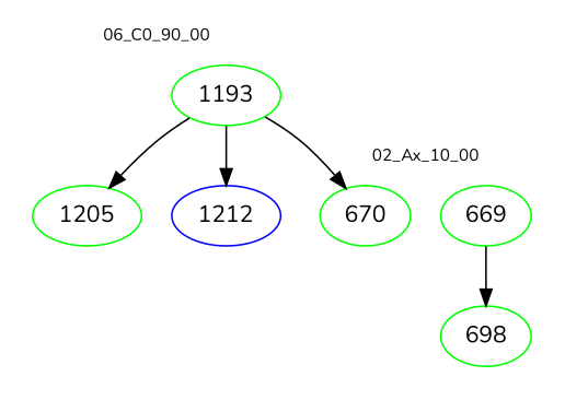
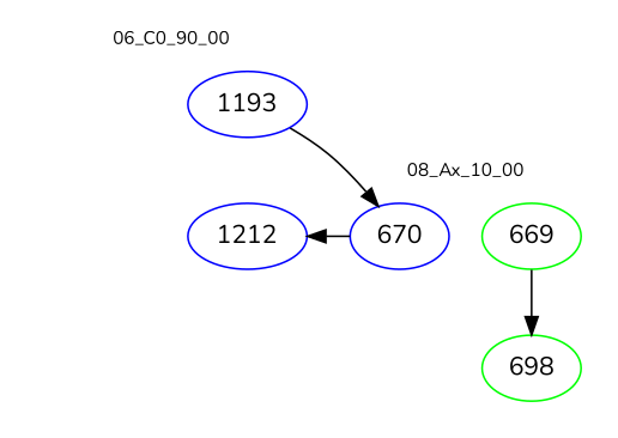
  digraph {
    fontname=Nunito
    node [color=green fontname=Nunito]
    edge [color=black fontname=Nunito]
    n1 [label=669]
    n2 [label=698]
-   n3 [label=670]
-   n4 [label=1193]
-   n5 [label=1205]
+   n3 [color=blue label=670]
+   n4 [color=blue label=1193]
    n6 [color=blue label=1212]
    subgraph cluster_1 {
      color=white
      fontsize=10
-     label="02_Ax_10_00"
+     label="08_Ax_10_00"
      n1
      n2
      n3
    }
    subgraph cluster_2 {
      color=white
      fontsize=10
      label="06_C0_90_00"
      n4
-     n5
      n6
    }
    n1 -> n2
    n4 -> n3
-   n4 -> n5
-   n4 -> n6
+   n3 -> n6
  }
